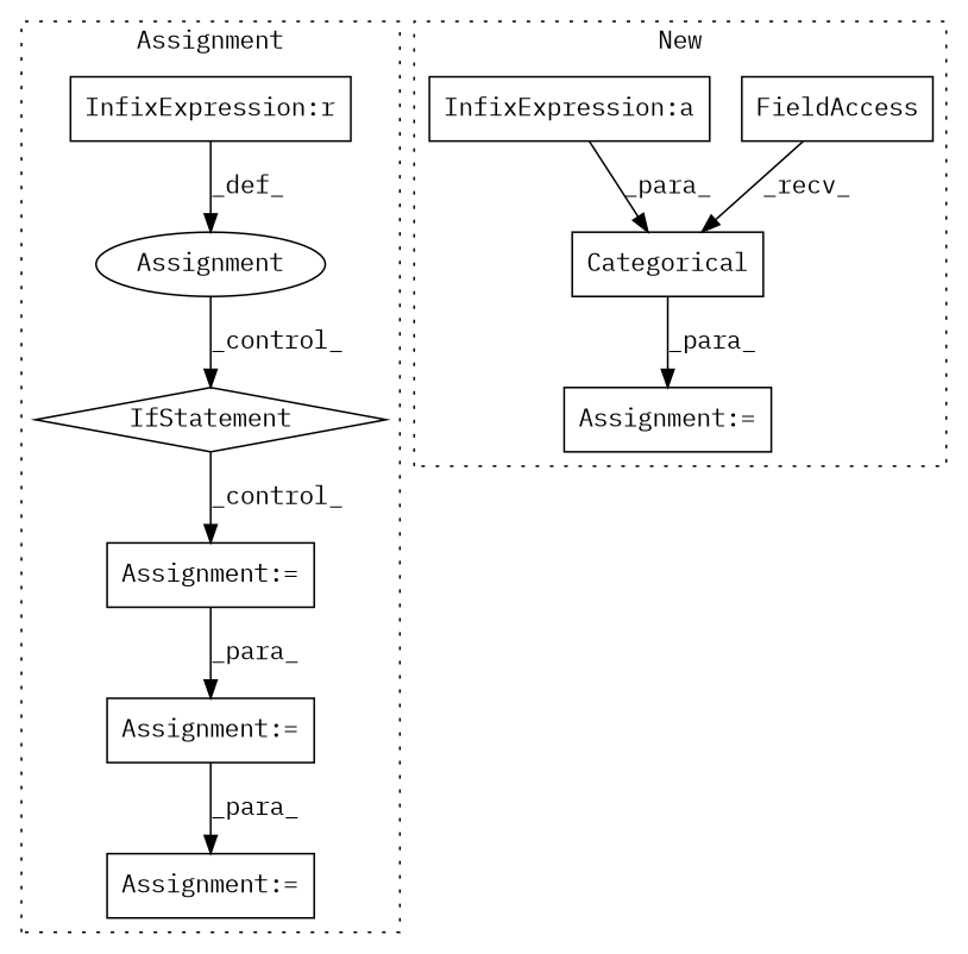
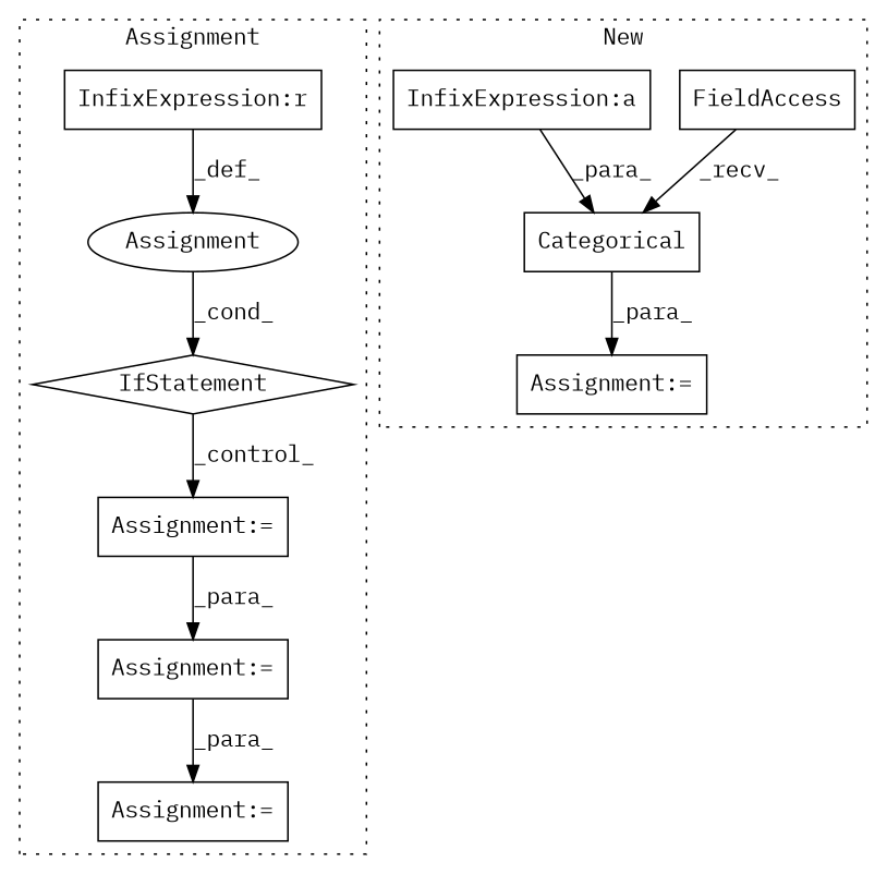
  digraph {
    fontname="IBM Plex Mono"
    node [a=7 fontname="IBM Plex Mono" l=1 shape=box]
    edge [fontname="IBM Plex Mono"]
    n1 [a=25 l="4,2" label=IfStatement s="936,967" shape=diamond]
    n2 [label="Assignment:=" s=986]
    n3 [a=42 label=Assignment shape=ellipse l=""]
    n4 [a=27 l=4 label="InfixExpression:r" s=945]
    n5 [label="Assignment:=" s=1081]
    n6 [label="Assignment:=" s=1127]
    n7 [a=32 l="12,1" label=Categorical s="593,669"]
    n8 [a=22 l=6 label=FieldAccess s=586]
    n9 [a=27 l=3 label="InfixExpression:a" s=637]
    n10 [label="Assignment:=" s=830]
    subgraph cluster_1 {
      label=Assignment
      style=dotted
      n1
      n2
      n3
      n4
      n5
      n6
    }
    subgraph cluster_2 {
      label=New
      style=dotted
      n7
      n8
      n9
      n10
    }
    n1 -> n2 [label=_control_]
    n2 -> n5 [label=_para_]
-   n3 -> n1 [label=_control_]
+   n3 -> n1 [label=_cond_]
    n4 -> n3 [label=_def_]
    n5 -> n6 [label=_para_]
    n7 -> n10 [label=_para_]
    n8 -> n7 [label=_recv_]
    n9 -> n7 [label=_para_]
  }
